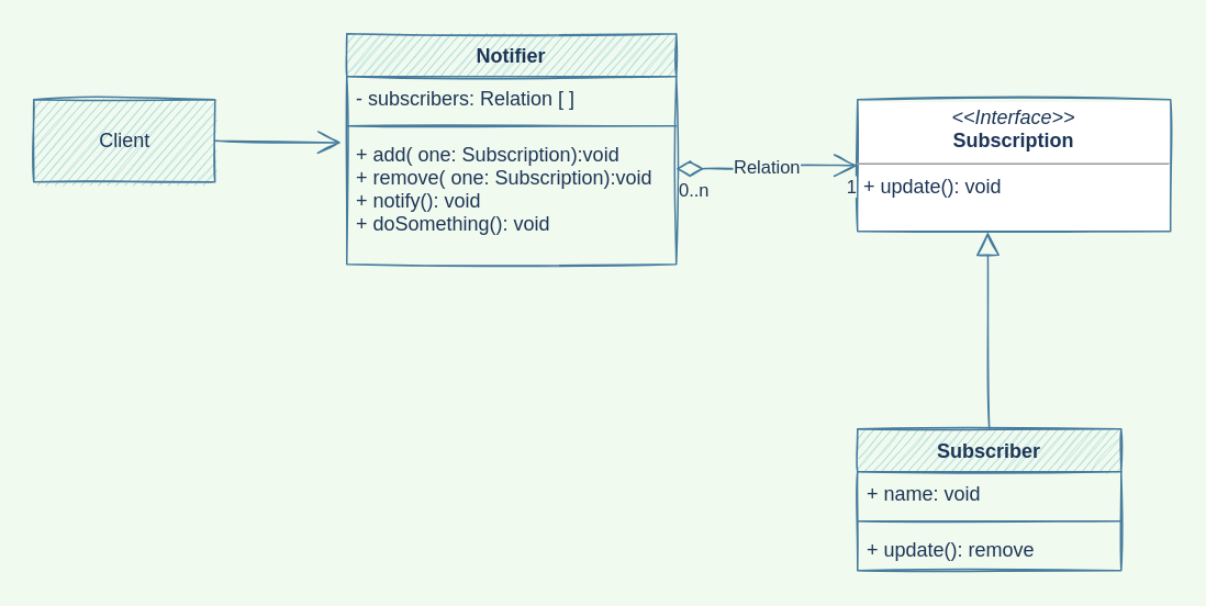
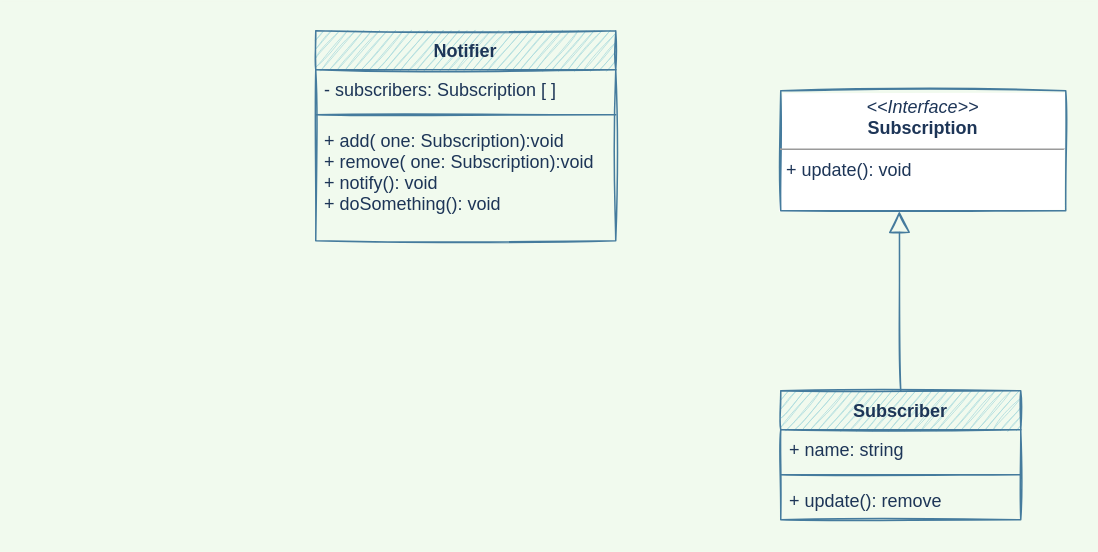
  <mxCell id="0" />
  <mxCell id="1" parent="0" />
- <mxCell id="2" value="Client" style="html=1;sketch=1;fillColor=#A8DADC;strokeColor=#457B9D;fontColor=#1D3557;" vertex="1" parent="1"><mxGeometry x="20" y="60" width="110" height="50" as="geometry" /></mxCell>
  <mxCell id="3" value="Notifier" style="swimlane;fontStyle=1;align=center;verticalAlign=top;childLayout=stackLayout;horizontal=1;startSize=26;horizontalStack=0;resizeParent=1;resizeParentMax=0;resizeLast=0;collapsible=1;marginBottom=0;sketch=1;fillColor=#A8DADC;strokeColor=#457B9D;fontColor=#1D3557;" vertex="1" parent="1"><mxGeometry x="210" y="20" width="200" height="140" as="geometry" /></mxCell>
- <mxCell id="4" value="- subscribers: Relation [ ]" style="text;strokeColor=none;fillColor=none;align=left;verticalAlign=top;spacingLeft=4;spacingRight=4;overflow=hidden;rotatable=0;points=[[0,0.5],[1,0.5]];portConstraint=eastwest;sketch=1;fontColor=#1D3557;" vertex="1" parent="3"><mxGeometry y="26" width="200" height="26" as="geometry" /></mxCell>
+ <mxCell id="4" value="- subscribers: Subscription [ ]" style="text;strokeColor=none;fillColor=none;align=left;verticalAlign=top;spacingLeft=4;spacingRight=4;overflow=hidden;rotatable=0;points=[[0,0.5],[1,0.5]];portConstraint=eastwest;sketch=1;fontColor=#1D3557;" vertex="1" parent="3"><mxGeometry y="26" width="200" height="26" as="geometry" /></mxCell>
  <mxCell id="5" value="" style="line;strokeWidth=1;fillColor=none;align=left;verticalAlign=middle;spacingTop=-1;spacingLeft=3;spacingRight=3;rotatable=0;labelPosition=right;points=[];portConstraint=eastwest;sketch=1;labelBackgroundColor=#F1FAEE;strokeColor=#457B9D;fontColor=#1D3557;" vertex="1" parent="3"><mxGeometry y="52" width="200" height="8" as="geometry" /></mxCell>
  <mxCell id="6" value="+ add( one: Subscription):void&#10;+ remove( one: Subscription):void&#10;+ notify(): void&#10;+ doSomething(): void" style="text;strokeColor=none;fillColor=none;align=left;verticalAlign=top;spacingLeft=4;spacingRight=4;overflow=hidden;rotatable=0;points=[[0,0.5],[1,0.5]];portConstraint=eastwest;sketch=1;fontColor=#1D3557;" vertex="1" parent="3"><mxGeometry y="60" width="200" height="80" as="geometry" /></mxCell>
  <mxCell id="7" value="&lt;p style=&quot;margin: 0px ; margin-top: 4px ; text-align: center&quot;&gt;&lt;i&gt;&amp;lt;&amp;lt;Interface&amp;gt;&amp;gt;&lt;/i&gt;&lt;br&gt;&lt;b&gt;Subscription&lt;/b&gt;&lt;/p&gt;&lt;hr size=&quot;1&quot;&gt;&lt;p style=&quot;margin: 0px ; margin-left: 4px&quot;&gt;&lt;/p&gt;&lt;p style=&quot;margin: 0px ; margin-left: 4px&quot;&gt;+ update(): void&lt;br&gt;&lt;br&gt;&lt;/p&gt;" style="verticalAlign=top;align=left;overflow=fill;fontSize=12;fontFamily=Helvetica;html=1;sketch=1;fillColor=#ffffff;strokeColor=#457B9D;fontColor=#1D3557;" vertex="1" parent="1"><mxGeometry x="520" y="60" width="190" height="80" as="geometry" /></mxCell>
  <mxCell id="8" value="Subscriber" style="swimlane;fontStyle=1;align=center;verticalAlign=top;childLayout=stackLayout;horizontal=1;startSize=26;horizontalStack=0;resizeParent=1;resizeParentMax=0;resizeLast=0;collapsible=1;marginBottom=0;sketch=1;fillColor=#A8DADC;strokeColor=#457B9D;fontColor=#1D3557;" vertex="1" parent="1"><mxGeometry x="520" y="260" width="160" height="86" as="geometry" /></mxCell>
- <mxCell id="9" value="+ name: void" style="text;strokeColor=none;fillColor=none;align=left;verticalAlign=top;spacingLeft=4;spacingRight=4;overflow=hidden;rotatable=0;points=[[0,0.5],[1,0.5]];portConstraint=eastwest;sketch=1;fontColor=#1D3557;" vertex="1" parent="8"><mxGeometry y="26" width="160" height="26" as="geometry" /></mxCell>
+ <mxCell id="9" value="+ name: string" style="text;strokeColor=none;fillColor=none;align=left;verticalAlign=top;spacingLeft=4;spacingRight=4;overflow=hidden;rotatable=0;points=[[0,0.5],[1,0.5]];portConstraint=eastwest;sketch=1;fontColor=#1D3557;" vertex="1" parent="8"><mxGeometry y="26" width="160" height="26" as="geometry" /></mxCell>
  <mxCell id="10" value="" style="line;strokeWidth=1;fillColor=none;align=left;verticalAlign=middle;spacingTop=-1;spacingLeft=3;spacingRight=3;rotatable=0;labelPosition=right;points=[];portConstraint=eastwest;sketch=1;labelBackgroundColor=#F1FAEE;strokeColor=#457B9D;fontColor=#1D3557;" vertex="1" parent="8"><mxGeometry y="52" width="160" height="8" as="geometry" /></mxCell>
  <mxCell id="11" value="+ update(): remove" style="text;strokeColor=none;fillColor=none;align=left;verticalAlign=top;spacingLeft=4;spacingRight=4;overflow=hidden;rotatable=0;points=[[0,0.5],[1,0.5]];portConstraint=eastwest;sketch=1;fontColor=#1D3557;" vertex="1" parent="8"><mxGeometry y="60" width="160" height="26" as="geometry" /></mxCell>
- <mxCell id="12" value="" style="endArrow=open;endFill=1;endSize=12;html=1;exitX=1;exitY=0.5;exitDx=0;exitDy=0;entryX=-0.017;entryY=0.077;entryDx=0;entryDy=0;entryPerimeter=0;sketch=1;labelBackgroundColor=#F1FAEE;strokeColor=#457B9D;fontColor=#1D3557;" edge="1" parent="1" source="2" target="6"><mxGeometry width="160" relative="1" as="geometry"><mxPoint x="300" y="190" as="sourcePoint" /><mxPoint x="460" y="190" as="targetPoint" /></mxGeometry></mxCell>
- <mxCell id="13" value="Relation" style="endArrow=open;html=1;endSize=12;startArrow=diamondThin;startSize=14;startFill=0;edgeStyle=orthogonalEdgeStyle;exitX=0.999;exitY=0.275;exitDx=0;exitDy=0;entryX=0;entryY=0.5;entryDx=0;entryDy=0;exitPerimeter=0;sketch=1;labelBackgroundColor=#F1FAEE;strokeColor=#457B9D;fontColor=#1D3557;" edge="1" parent="1" source="6" target="7"><mxGeometry relative="1" as="geometry"><mxPoint x="300" y="190" as="sourcePoint" /><mxPoint x="460" y="190" as="targetPoint" /></mxGeometry></mxCell>
- <mxCell id="14" value="0..n" style="edgeLabel;resizable=0;html=1;align=left;verticalAlign=top;sketch=1;labelBackgroundColor=#F1FAEE;fontColor=#1D3557;" connectable="0" vertex="1" parent="13"><mxGeometry x="-1" relative="1" as="geometry" /></mxCell>
- <mxCell id="15" value="1" style="edgeLabel;resizable=0;html=1;align=right;verticalAlign=top;sketch=1;labelBackgroundColor=#F1FAEE;fontColor=#1D3557;" connectable="0" vertex="1" parent="13"><mxGeometry x="1" relative="1" as="geometry" /></mxCell>
  <mxCell id="16" value="" style="endArrow=block;dashed=0;endFill=0;endSize=12;html=1;exitX=0.5;exitY=0;exitDx=0;exitDy=0;entryX=0.416;entryY=1.004;entryDx=0;entryDy=0;entryPerimeter=0;sketch=1;labelBackgroundColor=#F1FAEE;strokeColor=#457B9D;fontColor=#1D3557;" edge="1" parent="1" source="8" target="7"><mxGeometry width="160" relative="1" as="geometry"><mxPoint x="300" y="190" as="sourcePoint" /><mxPoint x="460" y="190" as="targetPoint" /></mxGeometry></mxCell>
